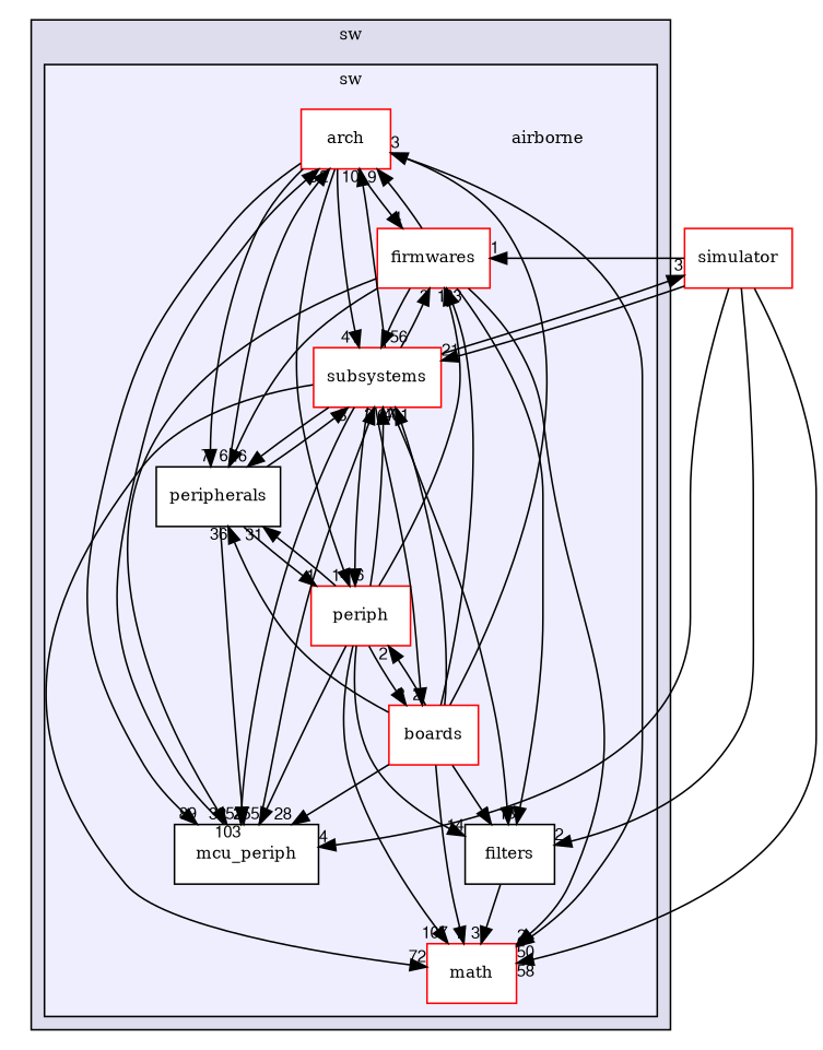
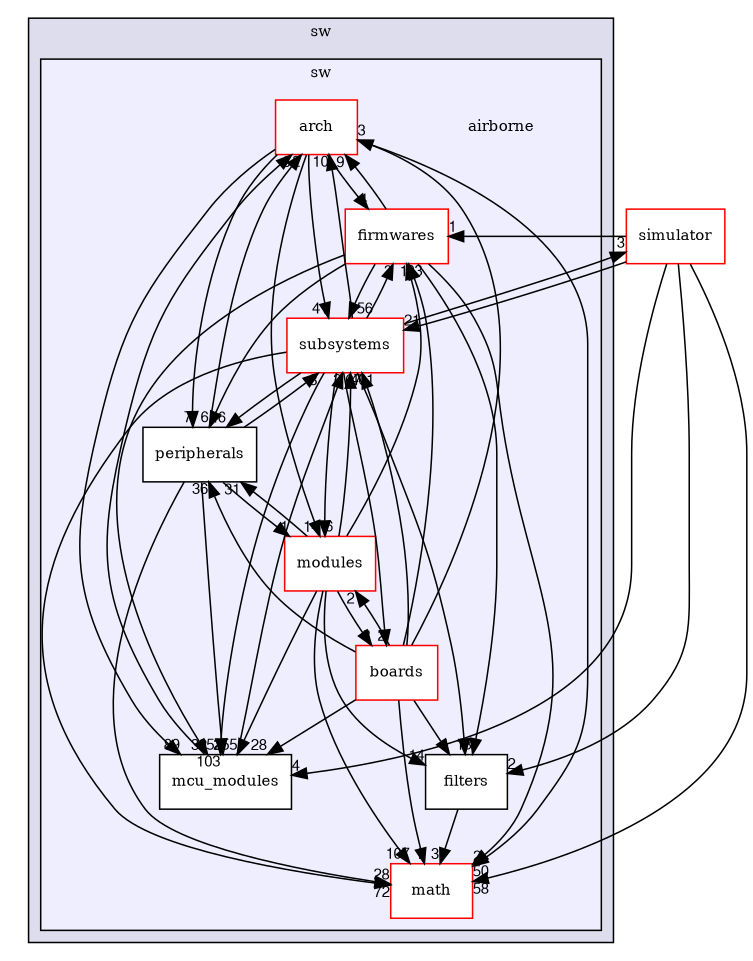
  digraph {
    compound=true
    fontname="DejaVu Serif"
    node [fontname="DejaVu Serif" fontsize=10 shape=box color=red fillcolor=white style=filled]
    edge [fontname="DejaVu Serif" headlabel=3 labeldistance=1.5 labelfontname=FreeSans labelfontsize=10]
    n1 [label=airborne shape=plaintext color="" fillcolor="" style=""]
    n2 [label=arch]
    n3 [label=boards]
    n4 [color=black label=filters]
    n5 [label=firmwares]
    n6 [label=math]
-   n7 [color=black label=mcu_periph]
-   n8 [label=periph]
+   n7 [color=black label=mcu_modules]
+   n8 [label=modules]
    n9 [color=black label=peripherals]
    n10 [label=subsystems]
    n11 [label=simulator]
    subgraph cluster_1 {
      bgcolor="#ddddee"
      fontsize=10
      label=sw
      pencolor=black
      subgraph cluster_2 {
        bgcolor="#eeeeff"
        fontsize=10
        label=sw
        pencolor=black
        n1
        n2
        n3
        n4
        n5
        n6
        n7
        n8
        n9
        n10
      }
    }
    n2 -> n5 [headlabel=4]
    n2 -> n6 [headlabel=2]
    n2 -> n7 [headlabel=89]
    n2 -> n8 [headlabel=14]
    n2 -> n9 [headlabel=7]
    n2 -> n10 [headlabel=41]
    n3 -> n2
    n3 -> n4 [headlabel=4]
    n3 -> n5 [headlabel=1]
    n3 -> n6 [headlabel=1]
    n3 -> n7 [headlabel=28]
    n3 -> n8 [headlabel=2]
    n3 -> n9 [headlabel=36]
    n3 -> n10 [headlabel=67]
    n4 -> n6
    n5 -> n2 [headlabel=9]
    n5 -> n4 [headlabel=8]
    n5 -> n6 [headlabel=50]
    n5 -> n7 [headlabel=32]
    n5 -> n9 [headlabel=6]
    n5 -> n10 [headlabel=156]
    n7 -> n2 [headlabel=6]
    n7 -> n10
    n8 -> n3
    n8 -> n4 [headlabel=14]
    n8 -> n5 [headlabel=93]
    n8 -> n6 [headlabel=107]
    n8 -> n7 [headlabel=255]
    n8 -> n9 [headlabel=31]
    n8 -> n10 [headlabel=401]
    n9 -> n2 [headlabel=2]
+   n9 -> n6 [headlabel=28]
    n9 -> n7 [headlabel=52]
    n9 -> n8 [headlabel=1]
    n9 -> n10
    n10 -> n2 [headlabel=10]
    n10 -> n3 [headlabel=2]
    n10 -> n4 [headlabel=1]
    n10 -> n5
    n10 -> n6 [headlabel=72]
    n10 -> n7 [headlabel=103]
    n10 -> n8 [headlabel=6]
    n10 -> n9 [headlabel=46]
    n10 -> n11
    n11 -> n4 [headlabel=2]
    n11 -> n5 [headlabel=1]
    n11 -> n6 [headlabel=58]
    n11 -> n7 [headlabel=4]
    n11 -> n10 [headlabel=21]
  }
